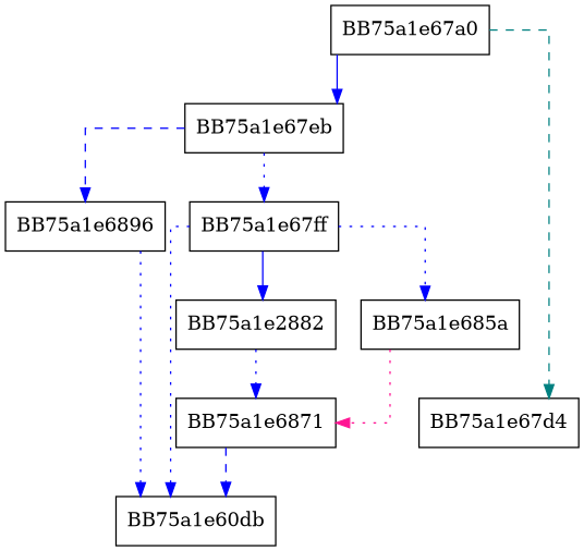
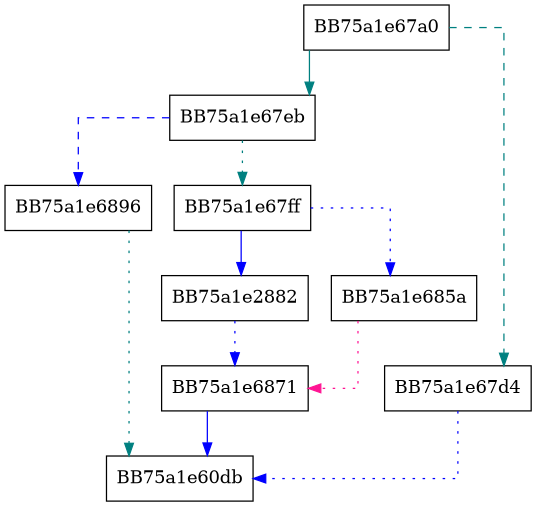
  digraph {
    splines=ortho
    node [shape=box]
    edge [color=blue style=dotted]
    BB75a1e67a0
    BB75a1e67eb
    BB75a1e67d4
    BB75a1e6896
    BB75a1e67ff
    n6 [label=BB75a1e60db]
    n7 [label=BB75a1e2882]
    BB75a1e685a
    BB75a1e6871
-   BB75a1e67a0 -> BB75a1e67eb [style=solid]
+   BB75a1e67a0 -> BB75a1e67eb [color=teal style=solid]
    BB75a1e67a0 -> BB75a1e67d4 [color=teal style=dashed]
    BB75a1e67eb -> BB75a1e6896 [style=dashed]
-   BB75a1e67eb -> BB75a1e67ff
-   BB75a1e67ff -> n6
-   BB75a1e6896 -> n6
+   BB75a1e67eb -> BB75a1e67ff [color=teal]
+   BB75a1e67d4 -> n6
+   BB75a1e6896 -> n6 [color=teal]
    BB75a1e67ff -> n7 [style=solid]
    BB75a1e67ff -> BB75a1e685a
    n7 -> BB75a1e6871
    BB75a1e685a -> BB75a1e6871 [color=deeppink]
-   BB75a1e6871 -> n6 [style=dashed]
+   BB75a1e6871 -> n6 [style=solid]
  }
